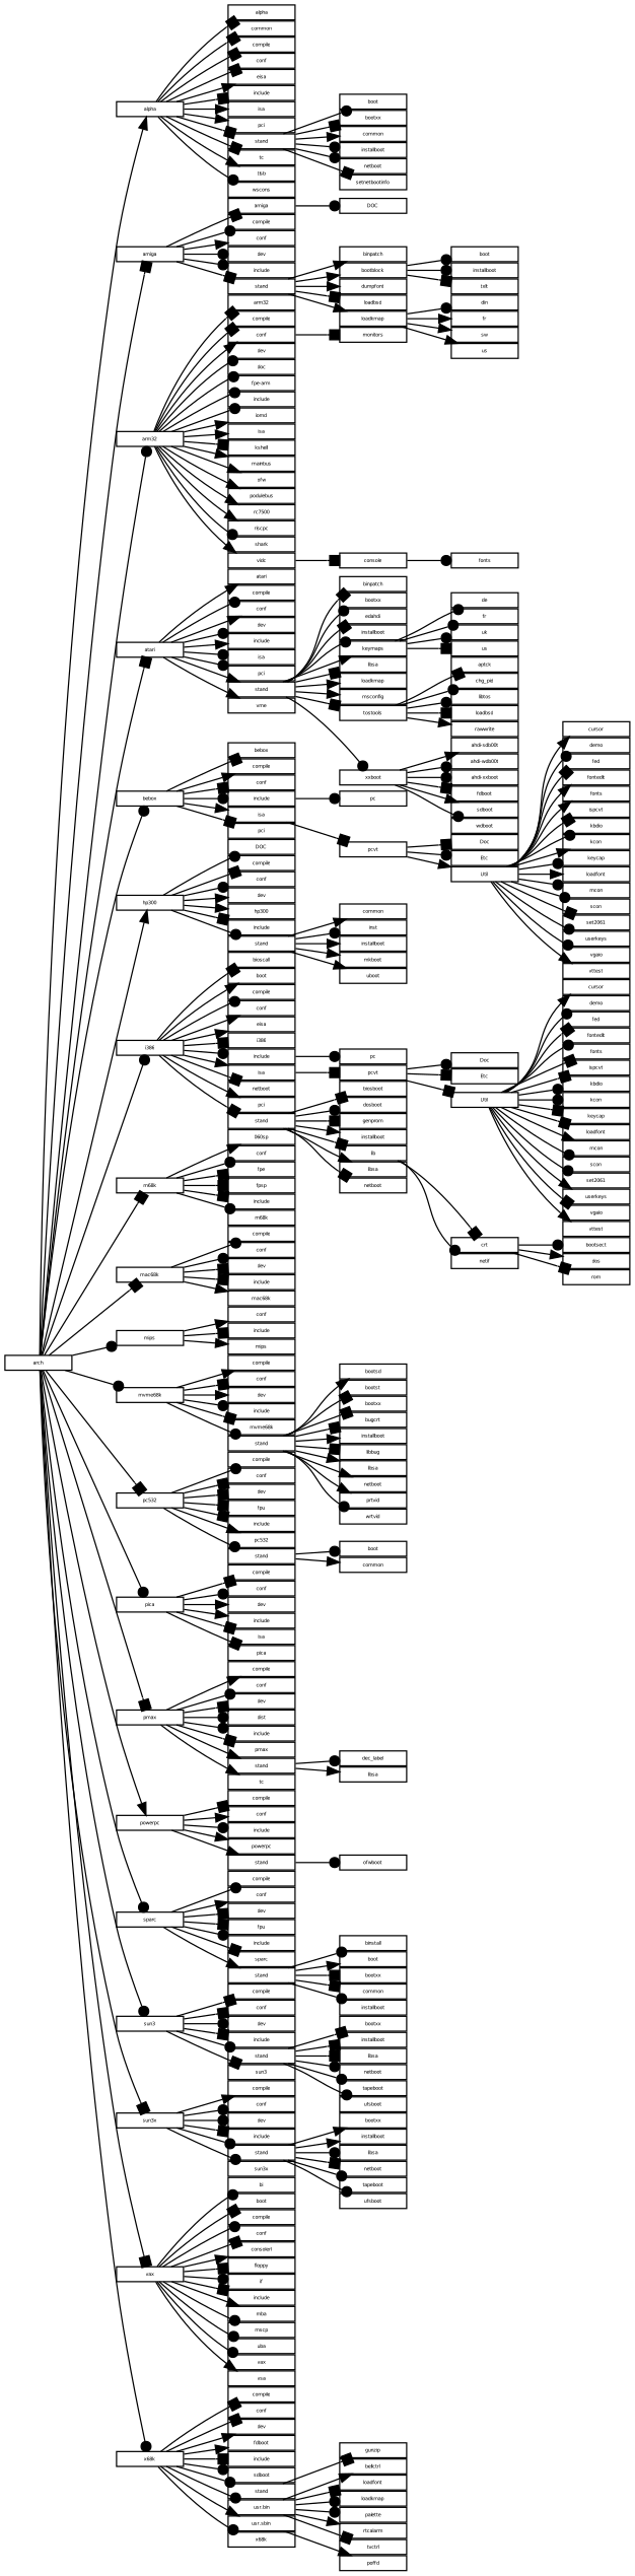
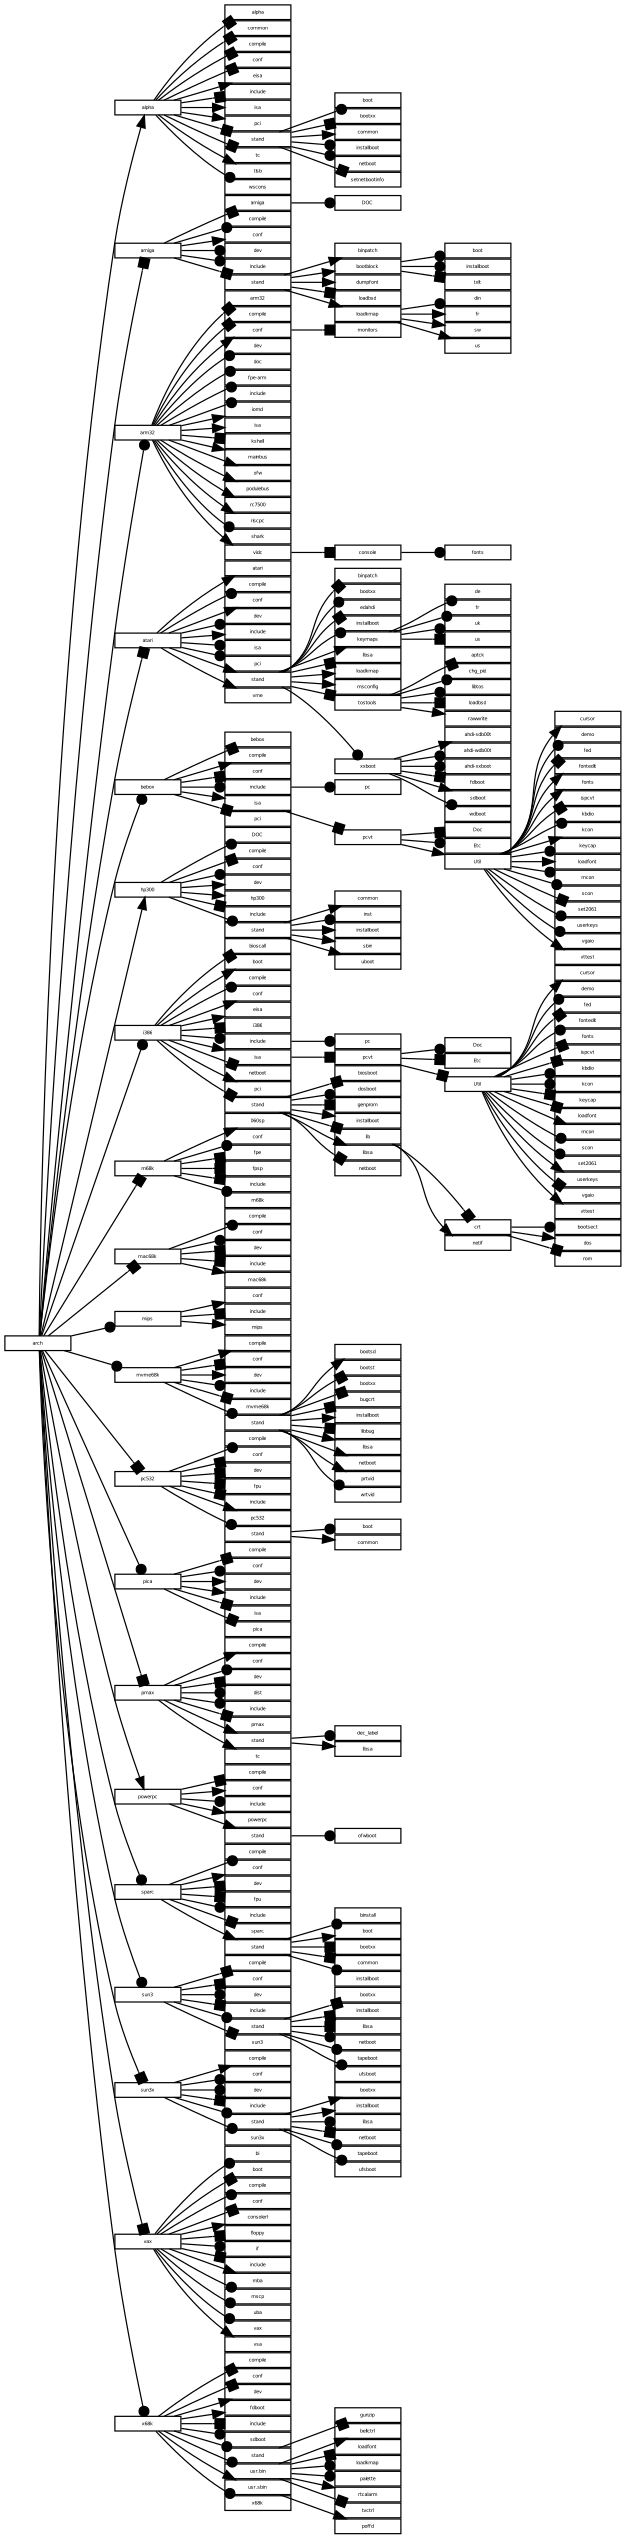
  digraph {
    nodesep=.01
    rankdir=LR
    node [fontname=Helvetica fontsize=4 shape=box]
    edge [arrowhead=dot arrowtail=none]
    n1 [height=.05 label=arch]
    n2 [height=.05 label=alpha]
    n3 [height=.05 label=amiga]
    n4 [height=.05 label=arm32]
    n5 [height=.05 label=atari]
    n6 [height=.05 label=bebox]
    n7 [height=.05 label=hp300]
    n8 [height=.05 label=i386]
    n9 [height=.05 label=m68k]
    n10 [height=.05 label=mac68k]
    n11 [height=.05 label=mips]
    n12 [height=.05 label=mvme68k]
    n13 [height=.05 label=pc532]
    n14 [height=.05 label=pica]
    n15 [height=.05 label=pmax]
    n16 [height=.05 label=powerpc]
    n17 [height=.05 label=sparc]
    n18 [height=.05 label=sun3]
    n19 [height=.05 label=sun3x]
    n20 [height=.05 label=vax]
    n21 [height=.05 label=x68k]
    n22 [height=.05 label=alpha]
    n23 [height=.05 label=common]
    n24 [height=.05 label=compile]
    n25 [height=.05 label=conf]
    n26 [height=.05 label=eisa]
    n27 [height=.05 label=include]
    n28 [height=.05 label=isa]
    n29 [height=.05 label=pci]
    n30 [height=.05 label=stand]
    n31 [height=.05 label=tc]
    n32 [height=.05 label=tlsb]
    n33 [height=.05 label=wscons]
    n34 [height=.05 label=amiga]
    n35 [height=.05 label=compile]
    n36 [height=.05 label=conf]
    n37 [height=.05 label=dev]
    n38 [height=.05 label=include]
    n39 [height=.05 label=stand]
    n40 [height=.05 label=arm32]
    n41 [height=.05 label=compile]
    n42 [height=.05 label=conf]
    n43 [height=.05 label=dev]
    n44 [height=.05 label=doc]
    n45 [height=.05 label="fpe-arm"]
    n46 [height=.05 label=include]
    n47 [height=.05 label=iomd]
    n48 [height=.05 label=isa]
    n49 [height=.05 label=kshell]
    n50 [height=.05 label=mainbus]
    n51 [height=.05 label=ofw]
    n52 [height=.05 label=podulebus]
    n53 [height=.05 label=rc7500]
    n54 [height=.05 label=riscpc]
    n55 [height=.05 label=shark]
    n56 [height=.05 label=vidc]
    n57 [height=.05 label=atari]
    n58 [height=.05 label=compile]
    n59 [height=.05 label=conf]
    n60 [height=.05 label=dev]
    n61 [height=.05 label=include]
    n62 [height=.05 label=isa]
    n63 [height=.05 label=pci]
    n64 [height=.05 label=stand]
    n65 [height=.05 label=vme]
    n66 [height=.05 label=bebox]
    n67 [height=.05 label=compile]
    n68 [height=.05 label=conf]
    n69 [height=.05 label=include]
    n70 [height=.05 label=isa]
    n71 [height=.05 label=pci]
    n72 [height=.05 label=DOC]
    n73 [height=.05 label=compile]
    n74 [height=.05 label=conf]
    n75 [height=.05 label=dev]
    n76 [height=.05 label=hp300]
    n77 [height=.05 label=include]
    n78 [height=.05 label=stand]
    n79 [height=.05 label=bioscall]
    n80 [height=.05 label=boot]
    n81 [height=.05 label=compile]
    n82 [height=.05 label=conf]
    n83 [height=.05 label=eisa]
    n84 [height=.05 label=i386]
    n85 [height=.05 label=include]
    n86 [height=.05 label=isa]
    n87 [height=.05 label=netboot]
    n88 [height=.05 label=pci]
    n89 [height=.05 label=stand]
    n90 [height=.05 label="060sp"]
    n91 [height=.05 label=conf]
    n92 [height=.05 label=fpe]
    n93 [height=.05 label=fpsp]
    n94 [height=.05 label=include]
    n95 [height=.05 label=m68k]
    n96 [height=.05 label=compile]
    n97 [height=.05 label=conf]
    n98 [height=.05 label=dev]
    n99 [height=.05 label=include]
    n100 [height=.05 label=mac68k]
    n101 [height=.05 label=conf]
    n102 [height=.05 label=include]
    n103 [height=.05 label=mips]
    n104 [height=.05 label=compile]
    n105 [height=.05 label=conf]
    n106 [height=.05 label=dev]
    n107 [height=.05 label=include]
    n108 [height=.05 label=mvme68k]
    n109 [height=.05 label=stand]
    n110 [height=.05 label=compile]
    n111 [height=.05 label=conf]
    n112 [height=.05 label=dev]
    n113 [height=.05 label=fpu]
    n114 [height=.05 label=include]
    n115 [height=.05 label=pc532]
    n116 [height=.05 label=stand]
    n117 [height=.05 label=compile]
    n118 [height=.05 label=conf]
    n119 [height=.05 label=dev]
    n120 [height=.05 label=include]
    n121 [height=.05 label=isa]
    n122 [height=.05 label=pica]
    n123 [height=.05 label=compile]
    n124 [height=.05 label=conf]
    n125 [height=.05 label=dev]
    n126 [height=.05 label=dist]
    n127 [height=.05 label=include]
    n128 [height=.05 label=pmax]
    n129 [height=.05 label=stand]
    n130 [height=.05 label=tc]
    n131 [height=.05 label=compile]
    n132 [height=.05 label=conf]
    n133 [height=.05 label=include]
    n134 [height=.05 label=powerpc]
    n135 [height=.05 label=stand]
    n136 [height=.05 label=compile]
    n137 [height=.05 label=conf]
    n138 [height=.05 label=dev]
    n139 [height=.05 label=fpu]
    n140 [height=.05 label=include]
    n141 [height=.05 label=sparc]
    n142 [height=.05 label=stand]
    n143 [height=.05 label=compile]
    n144 [height=.05 label=conf]
    n145 [height=.05 label=dev]
    n146 [height=.05 label=include]
    n147 [height=.05 label=stand]
    n148 [height=.05 label=sun3]
    n149 [height=.05 label=compile]
    n150 [height=.05 label=conf]
    n151 [height=.05 label=dev]
    n152 [height=.05 label=include]
    n153 [height=.05 label=stand]
    n154 [height=.05 label=sun3x]
    n155 [height=.05 label=bi]
    n156 [height=.05 label=boot]
    n157 [height=.05 label=compile]
    n158 [height=.05 label=conf]
    n159 [height=.05 label=consolerl]
    n160 [height=.05 label=floppy]
    n161 [height=.05 label=if]
    n162 [height=.05 label=include]
    n163 [height=.05 label=mba]
    n164 [height=.05 label=mscp]
    n165 [height=.05 label=uba]
    n166 [height=.05 label=vax]
    n167 [height=.05 label=vsa]
    n168 [height=.05 label=compile]
    n169 [height=.05 label=conf]
    n170 [height=.05 label=dev]
    n171 [height=.05 label=fdboot]
    n172 [height=.05 label=include]
    n173 [height=.05 label=sdboot]
    n174 [height=.05 label=stand]
    n175 [height=.05 label="usr.bin"]
    n176 [height=.05 label="usr.sbin"]
    n177 [height=.05 label=x68k]
    n178 [height=.05 label=boot]
    n179 [height=.05 label=bootxx]
    n180 [height=.05 label=common]
    n181 [height=.05 label=installboot]
    n182 [height=.05 label=netboot]
    n183 [height=.05 label=setnetbootinfo]
    n184 [height=.05 label=DOC]
    n185 [height=.05 label=binpatch]
    n186 [height=.05 label=bootblock]
    n187 [height=.05 label=dumpfont]
    n188 [height=.05 label=loadbsd]
    n189 [height=.05 label=loadkmap]
    n190 [height=.05 label=boot]
    n191 [height=.05 label=installboot]
    n192 [height=.05 label=txlt]
    n193 [height=.05 label=din]
    n194 [height=.05 label=fr]
    n195 [height=.05 label=sw]
    n196 [height=.05 label=us]
    n197 [height=.05 label=monitors]
    n198 [height=.05 label=console]
    n199 [height=.05 label=fonts]
    n200 [height=.05 label=binpatch]
    n201 [height=.05 label=bootxx]
    n202 [height=.05 label=edahdi]
    n203 [height=.05 label=installboot]
    n204 [height=.05 label=keymaps]
    n205 [height=.05 label=libsa]
    n206 [height=.05 label=loadkmap]
    n207 [height=.05 label=msconfig]
    n208 [height=.05 label=tostools]
    n209 [height=.05 label=xxboot]
    n210 [height=.05 label=de]
    n211 [height=.05 label=fr]
    n212 [height=.05 label=uk]
    n213 [height=.05 label=us]
    n214 [height=.05 label=aptck]
    n215 [height=.05 label=chg_pid]
    n216 [height=.05 label=libtos]
    n217 [height=.05 label=loadbsd]
    n218 [height=.05 label=rawwrite]
    n219 [height=.05 label="ahdi-sdb00t"]
    n220 [height=.05 label="ahdi-wdb00t"]
    n221 [height=.05 label="ahdi-xxboot"]
    n222 [height=.05 label=fdboot]
    n223 [height=.05 label=sdboot]
    n224 [height=.05 label=wdboot]
    n225 [height=.05 label=pc]
    n226 [height=.05 label=pcvt]
    n227 [height=.05 label=Doc]
    n228 [height=.05 label=Etc]
    n229 [height=.05 label=Util]
    n230 [height=.05 label=cursor]
    n231 [height=.05 label=demo]
    n232 [height=.05 label=fed]
    n233 [height=.05 label=fontedit]
    n234 [height=.05 label=fonts]
    n235 [height=.05 label=ispcvt]
    n236 [height=.05 label=kbdio]
    n237 [height=.05 label=kcon]
    n238 [height=.05 label=keycap]
    n239 [height=.05 label=loadfont]
    n240 [height=.05 label=mcon]
    n241 [height=.05 label=scon]
    n242 [height=.05 label=set2061]
    n243 [height=.05 label=userkeys]
    n244 [height=.05 label=vgaio]
    n245 [height=.05 label=vttest]
    n246 [height=.05 label=common]
    n247 [height=.05 label=inst]
    n248 [height=.05 label=installboot]
-   n249 [height=.05 label=mkboot]
+   n249 [height=.05 label=sbin]
    n250 [height=.05 label=uboot]
    n251 [height=.05 label=pc]
    n252 [height=.05 label=pcvt]
    n253 [height=.05 label=biosboot]
    n254 [height=.05 label=dosboot]
    n255 [height=.05 label=genprom]
    n256 [height=.05 label=installboot]
    n257 [height=.05 label=lib]
    n258 [height=.05 label=libsa]
    n259 [height=.05 label=netboot]
    n260 [height=.05 label=Doc]
    n261 [height=.05 label=Etc]
    n262 [height=.05 label=Util]
    n263 [height=.05 label=cursor]
    n264 [height=.05 label=demo]
    n265 [height=.05 label=fed]
    n266 [height=.05 label=fontedit]
    n267 [height=.05 label=fonts]
    n268 [height=.05 label=ispcvt]
    n269 [height=.05 label=kbdio]
    n270 [height=.05 label=kcon]
    n271 [height=.05 label=keycap]
    n272 [height=.05 label=loadfont]
    n273 [height=.05 label=mcon]
    n274 [height=.05 label=scon]
    n275 [height=.05 label=set2061]
    n276 [height=.05 label=userkeys]
    n277 [height=.05 label=vgaio]
    n278 [height=.05 label=vttest]
    n279 [height=.05 label=crt]
    n280 [height=.05 label=netif]
    n281 [height=.05 label=bootsect]
    n282 [height=.05 label=dos]
    n283 [height=.05 label=rom]
    n284 [height=.05 label=bootsd]
    n285 [height=.05 label=bootst]
    n286 [height=.05 label=bootxx]
    n287 [height=.05 label=bugcrt]
    n288 [height=.05 label=installboot]
    n289 [height=.05 label=libbug]
    n290 [height=.05 label=libsa]
    n291 [height=.05 label=netboot]
    n292 [height=.05 label=prtvid]
    n293 [height=.05 label=wrtvid]
    n294 [height=.05 label=boot]
    n295 [height=.05 label=common]
    n296 [height=.05 label=dec_label]
    n297 [height=.05 label=libsa]
    n298 [height=.05 label=ofwboot]
    n299 [height=.05 label=binstall]
    n300 [height=.05 label=boot]
    n301 [height=.05 label=bootxx]
    n302 [height=.05 label=common]
    n303 [height=.05 label=installboot]
    n304 [height=.05 label=bootxx]
    n305 [height=.05 label=installboot]
    n306 [height=.05 label=libsa]
    n307 [height=.05 label=netboot]
    n308 [height=.05 label=tapeboot]
    n309 [height=.05 label=ufsboot]
    n310 [height=.05 label=bootxx]
    n311 [height=.05 label=installboot]
    n312 [height=.05 label=libsa]
    n313 [height=.05 label=netboot]
    n314 [height=.05 label=tapeboot]
    n315 [height=.05 label=ufsboot]
    n316 [height=.05 label=gunzip]
    n317 [height=.05 label=bellctrl]
    n318 [height=.05 label=loadfont]
    n319 [height=.05 label=loadkmap]
    n320 [height=.05 label=palette]
    n321 [height=.05 label=rtcalarm]
    n322 [height=.05 label=tvctrl]
    n323 [height=.05 label=poffd]
    n1 -> n2 [arrowhead=normal]
    n1 -> n3 [arrowhead=box]
    n1 -> n4
    n1 -> n5 [arrowhead=box]
    n1 -> n6
    n1 -> n7 [arrowhead=normal]
    n1 -> n8
    n1 -> n9 [arrowhead=box]
    n1 -> n10 [arrowhead=box]
    n1 -> n11
    n1 -> n12
    n1 -> n13 [arrowhead=box]
    n1 -> n14
    n1 -> n15 [arrowhead=box]
    n1 -> n16 [arrowhead=normal]
    n1 -> n17
    n1 -> n18
    n1 -> n19 [arrowhead=box]
    n1 -> n20 [arrowhead=box]
    n1 -> n21
    n2 -> n22 [arrowhead=box]
    n2 -> n23 [arrowhead=box]
    n2 -> n24 [arrowhead=box]
    n2 -> n25 [arrowhead=box]
    n2 -> n26 [arrowhead=normal]
    n2 -> n27 [arrowhead=box]
    n2 -> n28 [arrowhead=normal]
    n2 -> n29 [arrowhead=normal]
    n2 -> n30 [arrowhead=box]
    n2 -> n31 [arrowhead=box]
    n2 -> n32 [arrowhead=normal]
    n2 -> n33
    n3 -> n34 [arrowhead=box]
    n3 -> n35
    n3 -> n36 [arrowhead=normal]
    n3 -> n37
    n3 -> n38
    n3 -> n39 [arrowhead=box]
    n4 -> n40 [arrowhead=box]
    n4 -> n41 [arrowhead=box]
    n4 -> n42 [arrowhead=normal]
    n4 -> n43
    n4 -> n44
    n4 -> n45
    n4 -> n46
    n4 -> n47 [arrowhead=normal]
    n4 -> n48 [arrowhead=normal]
    n4 -> n49 [arrowhead=box]
    n4 -> n50 [arrowhead=normal]
    n4 -> n51 [arrowhead=normal]
    n4 -> n52 [arrowhead=normal]
    n4 -> n53 [arrowhead=normal]
    n4 -> n54 [arrowhead=normal]
    n4 -> n55
    n4 -> n56 [arrowhead=normal]
    n5 -> n57 [arrowhead=normal]
    n5 -> n58
    n5 -> n59 [arrowhead=normal]
    n5 -> n60
    n5 -> n61 [arrowhead=normal]
    n5 -> n62
    n5 -> n63
    n5 -> n64 [arrowhead=normal]
    n5 -> n65 [arrowhead=normal]
    n6 -> n66 [arrowhead=box]
    n6 -> n67 [arrowhead=normal]
    n6 -> n68 [arrowhead=box]
    n6 -> n69
    n6 -> n70 [arrowhead=normal]
    n6 -> n71 [arrowhead=box]
    n7 -> n72
    n7 -> n73 [arrowhead=box]
    n7 -> n74
    n7 -> n75 [arrowhead=normal]
    n7 -> n76 [arrowhead=normal]
    n7 -> n77 [arrowhead=box]
    n7 -> n78
    n8 -> n79 [arrowhead=box]
    n8 -> n80 [arrowhead=normal]
    n8 -> n81
    n8 -> n82 [arrowhead=normal]
    n8 -> n83 [arrowhead=normal]
    n8 -> n84 [arrowhead=box]
    n8 -> n85
    n8 -> n86 [arrowhead=normal]
    n8 -> n87 [arrowhead=box]
    n8 -> n88 [arrowhead=normal]
    n8 -> n89 [arrowhead=box]
    n9 -> n90 [arrowhead=normal]
    n9 -> n91
    n9 -> n92 [arrowhead=box]
    n9 -> n93 [arrowhead=box]
    n9 -> n94 [arrowhead=box]
    n9 -> n95
    n10 -> n96
    n10 -> n97
    n10 -> n98 [arrowhead=box]
    n10 -> n99 [arrowhead=box]
    n10 -> n100 [arrowhead=normal]
    n11 -> n101 [arrowhead=normal]
    n11 -> n102 [arrowhead=box]
    n11 -> n103 [arrowhead=normal]
    n12 -> n104 [arrowhead=normal]
    n12 -> n105 [arrowhead=box]
    n12 -> n106 [arrowhead=normal]
    n12 -> n107
    n12 -> n108 [arrowhead=box]
    n12 -> n109
    n13 -> n110
    n13 -> n111 [arrowhead=box]
    n13 -> n112 [arrowhead=box]
    n13 -> n113 [arrowhead=box]
    n13 -> n114 [arrowhead=box]
    n13 -> n115 [arrowhead=normal]
    n13 -> n116
    n14 -> n117 [arrowhead=box]
    n14 -> n118
    n14 -> n119 [arrowhead=normal]
    n14 -> n120 [arrowhead=normal]
    n14 -> n121 [arrowhead=box]
    n14 -> n122 [arrowhead=box]
    n15 -> n123 [arrowhead=normal]
    n15 -> n124
    n15 -> n125 [arrowhead=box]
    n15 -> n126
    n15 -> n127
    n15 -> n128 [arrowhead=box]
    n15 -> n129 [arrowhead=normal]
    n15 -> n130 [arrowhead=normal]
    n16 -> n131 [arrowhead=box]
    n16 -> n132 [arrowhead=normal]
    n16 -> n133
    n16 -> n134 [arrowhead=normal]
    n16 -> n135 [arrowhead=normal]
    n17 -> n136
    n17 -> n137 [arrowhead=normal]
    n17 -> n138 [arrowhead=box]
    n17 -> n139 [arrowhead=box]
    n17 -> n140
    n17 -> n141 [arrowhead=box]
    n17 -> n142 [arrowhead=normal]
    n18 -> n143 [arrowhead=box]
    n18 -> n144 [arrowhead=box]
    n18 -> n145
    n18 -> n146 [arrowhead=box]
    n18 -> n147
    n18 -> n148 [arrowhead=box]
    n19 -> n149 [arrowhead=normal]
    n19 -> n150
    n19 -> n151
    n19 -> n152 [arrowhead=box]
    n19 -> n153
    n19 -> n154
    n20 -> n155
    n20 -> n156 [arrowhead=box]
    n20 -> n157
    n20 -> n158 [arrowhead=box]
    n20 -> n159 [arrowhead=normal]
    n20 -> n160 [arrowhead=box]
    n20 -> n161
    n20 -> n162 [arrowhead=box]
    n20 -> n163 [arrowhead=normal]
    n20 -> n164
    n20 -> n165
    n20 -> n166
    n20 -> n167 [arrowhead=normal]
    n21 -> n168 [arrowhead=box]
    n21 -> n169 [arrowhead=box]
    n21 -> n170 [arrowhead=normal]
    n21 -> n171 [arrowhead=normal]
    n21 -> n172 [arrowhead=box]
    n21 -> n173
    n21 -> n174
    n21 -> n175
    n21 -> n176 [arrowhead=normal]
    n21 -> n177
    n30 -> n178
    n30 -> n179 [arrowhead=box]
    n30 -> n180 [arrowhead=normal]
    n30 -> n181
    n30 -> n182
    n30 -> n183 [arrowhead=box]
    n34 -> n184
    n39 -> n185 [arrowhead=normal]
    n39 -> n186 [arrowhead=normal]
    n39 -> n187 [arrowhead=normal]
    n39 -> n188 [arrowhead=box]
    n39 -> n189 [arrowhead=normal]
    n42 -> n197 [arrowhead=box]
    n56 -> n198 [arrowhead=box]
    n64 -> n200 [arrowhead=box]
    n64 -> n201
    n64 -> n202 [arrowhead=box]
    n64 -> n203
    n64 -> n204 [arrowhead=normal]
    n64 -> n205 [arrowhead=box]
    n64 -> n206 [arrowhead=normal]
    n64 -> n207 [arrowhead=normal]
    n64 -> n208 [arrowhead=box]
    n64 -> n209
    n69 -> n225
    n70 -> n226 [arrowhead=box]
    n78 -> n246 [arrowhead=normal]
    n78 -> n247
    n78 -> n248 [arrowhead=normal]
    n78 -> n249 [arrowhead=normal]
    n78 -> n250 [arrowhead=normal]
    n85 -> n251
    n86 -> n252 [arrowhead=box]
    n89 -> n253 [arrowhead=box]
    n89 -> n254
    n89 -> n255 [arrowhead=box]
    n89 -> n256 [arrowhead=normal]
    n89 -> n257 [arrowhead=box]
    n89 -> n258 [arrowhead=normal]
    n89 -> n259 [arrowhead=box]
    n109 -> n284 [arrowhead=normal]
    n109 -> n285 [arrowhead=box]
    n109 -> n286 [arrowhead=box]
    n109 -> n287 [arrowhead=box]
    n109 -> n288 [arrowhead=normal]
    n109 -> n289 [arrowhead=box]
    n109 -> n290 [arrowhead=normal]
    n109 -> n291 [arrowhead=normal]
    n109 -> n292 [arrowhead=normal]
    n109 -> n293
    n116 -> n294
    n116 -> n295 [arrowhead=normal]
    n129 -> n296
    n129 -> n297 [arrowhead=normal]
    n135 -> n298
    n142 -> n299
    n142 -> n300 [arrowhead=normal]
    n142 -> n301 [arrowhead=box]
    n142 -> n302 [arrowhead=box]
    n142 -> n303
    n147 -> n304 [arrowhead=box]
    n147 -> n305 [arrowhead=box]
    n147 -> n306 [arrowhead=box]
    n147 -> n307
    n147 -> n308
    n147 -> n309
    n153 -> n310 [arrowhead=normal]
    n153 -> n311 [arrowhead=normal]
    n153 -> n312
    n153 -> n313 [arrowhead=box]
    n153 -> n314
    n153 -> n315
    n174 -> n316 [arrowhead=box]
    n175 -> n317 [arrowhead=normal]
    n175 -> n318 [arrowhead=box]
    n175 -> n319
    n175 -> n320
    n175 -> n321 [arrowhead=normal]
    n175 -> n322 [arrowhead=box]
    n176 -> n323 [arrowhead=normal]
    n186 -> n190
    n186 -> n191
    n186 -> n192 [arrowhead=box]
    n189 -> n193
    n189 -> n194 [arrowhead=normal]
    n189 -> n195 [arrowhead=normal]
    n189 -> n196 [arrowhead=normal]
    n198 -> n199
    n204 -> n210
    n204 -> n211
    n204 -> n212
    n204 -> n213 [arrowhead=box]
    n208 -> n214 [arrowhead=box]
    n208 -> n215
    n208 -> n216
    n208 -> n217 [arrowhead=box]
    n208 -> n218 [arrowhead=normal]
    n209 -> n219 [arrowhead=normal]
    n209 -> n220
    n209 -> n221
    n209 -> n222 [arrowhead=box]
    n209 -> n223 [arrowhead=normal]
    n209 -> n224
    n226 -> n227 [arrowhead=box]
    n226 -> n228
    n226 -> n229 [arrowhead=normal]
    n229 -> n230 [arrowhead=normal]
    n229 -> n231
    n229 -> n232 [arrowhead=box]
    n229 -> n233 [arrowhead=normal]
    n229 -> n234 [arrowhead=normal]
    n229 -> n235 [arrowhead=box]
    n229 -> n236
    n229 -> n237 [arrowhead=normal]
    n229 -> n238
    n229 -> n239 [arrowhead=normal]
    n229 -> n240
    n229 -> n241
    n229 -> n242 [arrowhead=box]
    n229 -> n243
    n229 -> n244
    n229 -> n245 [arrowhead=normal]
    n252 -> n260
    n252 -> n261 [arrowhead=box]
    n252 -> n262 [arrowhead=box]
    n257 -> n279 [arrowhead=box]
-   n257 -> n280
+   n257 -> n280 [arrowhead=normal]
    n262 -> n263 [arrowhead=normal]
    n262 -> n264
    n262 -> n265 [arrowhead=box]
    n262 -> n266
    n262 -> n267 [arrowhead=box]
    n262 -> n268 [arrowhead=box]
    n262 -> n269
    n262 -> n270
    n262 -> n271 [arrowhead=box]
    n262 -> n272 [arrowhead=box]
    n262 -> n273 [arrowhead=normal]
    n262 -> n274
    n262 -> n275
    n262 -> n276 [arrowhead=normal]
    n262 -> n277 [arrowhead=box]
    n262 -> n278 [arrowhead=normal]
    n279 -> n281
    n279 -> n282 [arrowhead=normal]
    n279 -> n283 [arrowhead=box]
  }
